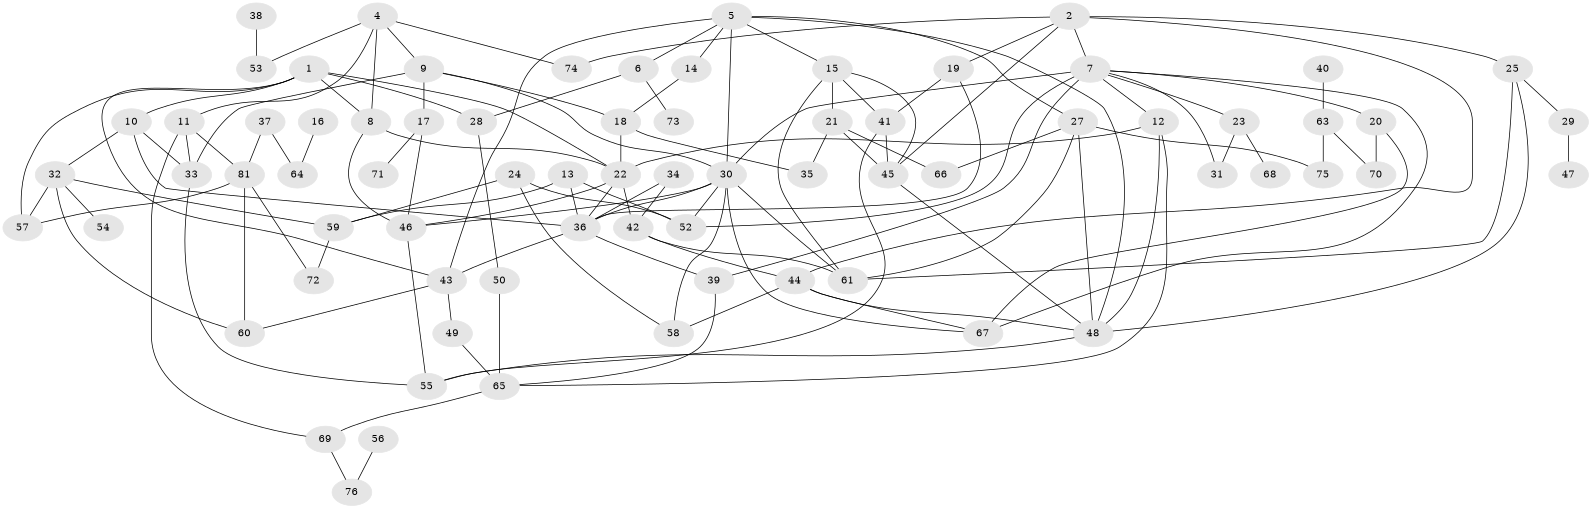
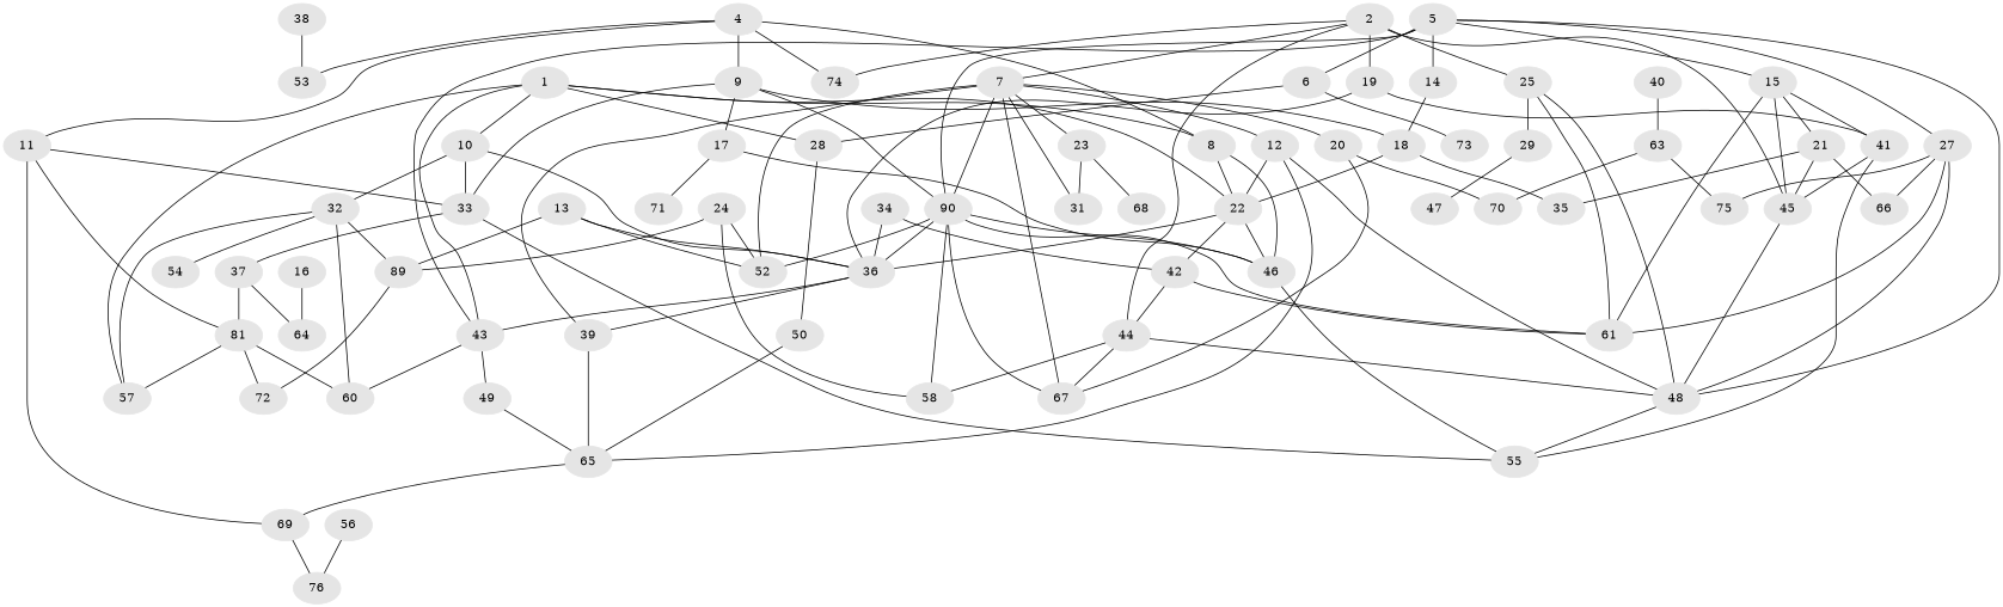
  graph {
    node [color=gray90 style=filled]
    edge [weight=1.0]
    1
    8
    10
    22
    28
    43
    57
    46
    33
    32
    36
    42
    50
    60
    49
    2
    7
    19
    25
    44
    45
    74
-   30
+   30 [label=90]
    12
    20
    23
    31
    39
    52
    67
    41
    48
    61
    29
    58
    4
    9
    11
    53
    17
    18
    n42 [label=81]
    69
    71
    5
    6
    14
    15
    27
    73
    21
    66
    75
    55
    65
    70
    68
    35
    37
-   59
+   59 [label=89]
    54
    72
    76
    13
    16
    64
    24
    47
    34
    38
    40
    63
    56
    1 -- 8
    1 -- 10
    1 -- 22
    1 -- 28
    1 -- 43
    1 -- 57
    8 -- 22
    8 -- 46
    10 -- 33
    10 -- 32
    10 -- 36
    22 -- 46
    22 -- 36
    22 -- 42
    28 -- 50
    43 -- 60
    43 -- 49
    46 -- 55
    33 -- 55
+   33 -- 37
    32 -- 57
    32 -- 60
    32 -- 59
    32 -- 54
    36 -- 43
    36 -- 39
    42 -- 44
    42 -- 61
    50 -- 65
    49 -- 65
    2 -- 7
    2 -- 19 [weight=2.0]
    2 -- 25 [weight=2.0]
    2 -- 44
    2 -- 45
    2 -- 74
    7 -- 30
    7 -- 12
    7 -- 20
    7 -- 23
    7 -- 31
    7 -- 39
    7 -- 52 [weight=3.0]
    7 -- 67
    19 -- 36
    19 -- 41
    25 -- 48
    25 -- 61
    25 -- 29
    44 -- 67
    44 -- 48
    44 -- 58
    45 -- 48
    30 -- 46
    30 -- 36
    30 -- 52 [weight=2.0]
    30 -- 67
    30 -- 61
    30 -- 58
    12 -- 22
    12 -- 48
    12 -- 65
    20 -- 67
    20 -- 70
    23 -- 31
    23 -- 68
    39 -- 65
    41 -- 45
    41 -- 55
    48 -- 55
    29 -- 47
    4 -- 8
    4 -- 74
    4 -- 9
    4 -- 11
    4 -- 53
    9 -- 33
    9 -- 30
    9 -- 17
    9 -- 18
    11 -- 33
    11 -- n42
    11 -- 69
    17 -- 46
    17 -- 71
    18 -- 22
    18 -- 35
    n42 -- 57
    n42 -- 60
    n42 -- 72
    69 -- 76
    5 -- 43
    5 -- 30
    5 -- 48
    5 -- 6
    5 -- 14
    5 -- 15
    5 -- 27
    6 -- 28
    6 -- 73
    14 -- 18
    15 -- 45
    15 -- 41
    15 -- 61
    15 -- 21
    27 -- 48
    27 -- 61
    27 -- 66
    27 -- 75
    21 -- 45
    21 -- 66
    21 -- 35 [weight=2.0]
    65 -- 69
    37 -- n42
    37 -- 64
    59 -- 72
    13 -- 36
    13 -- 52
    13 -- 59
    16 -- 64
    24 -- 52
    24 -- 58
    24 -- 59
    34 -- 36 [weight=3.0]
    34 -- 42
    38 -- 53
    40 -- 63
    63 -- 75
    63 -- 70
    56 -- 76
  }
